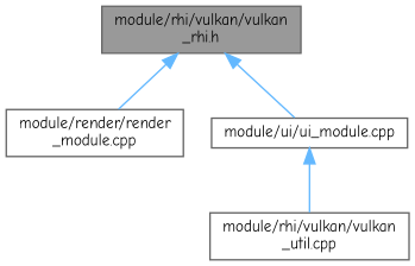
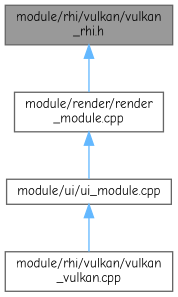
  digraph {
    fontname="Comic Neue"
    node [color=grey40 fillcolor=white fontname="Comic Neue" fontsize=10 shape=box style=filled]
    edge [color=steelblue1 dir=back fontname="Comic Neue" fontsize=10 labelfontname=Helvetica labelfontsize=10 style=solid]
    n1 [color=gray40 fillcolor=grey60 fontcolor=black height=0.2 label="module/rhi/vulkan/vulkan\l_rhi.h" width=0.4]
    n2 [height=0.2 label="module/render/render\l_module.cpp" width=0.4]
    n3 [height=0.2 label="module/ui/ui_module.cpp" width=0.4]
-   n4 [height=0.2 label="module/rhi/vulkan/vulkan\l_util.cpp" width=0.4]
+   n4 [height=0.2 label="module/rhi/vulkan/vulkan\l_vulkan.cpp" width=0.4]
    n1 -> n2
-   n1 -> n3
+   n2 -> n3
    n3 -> n4
  }
